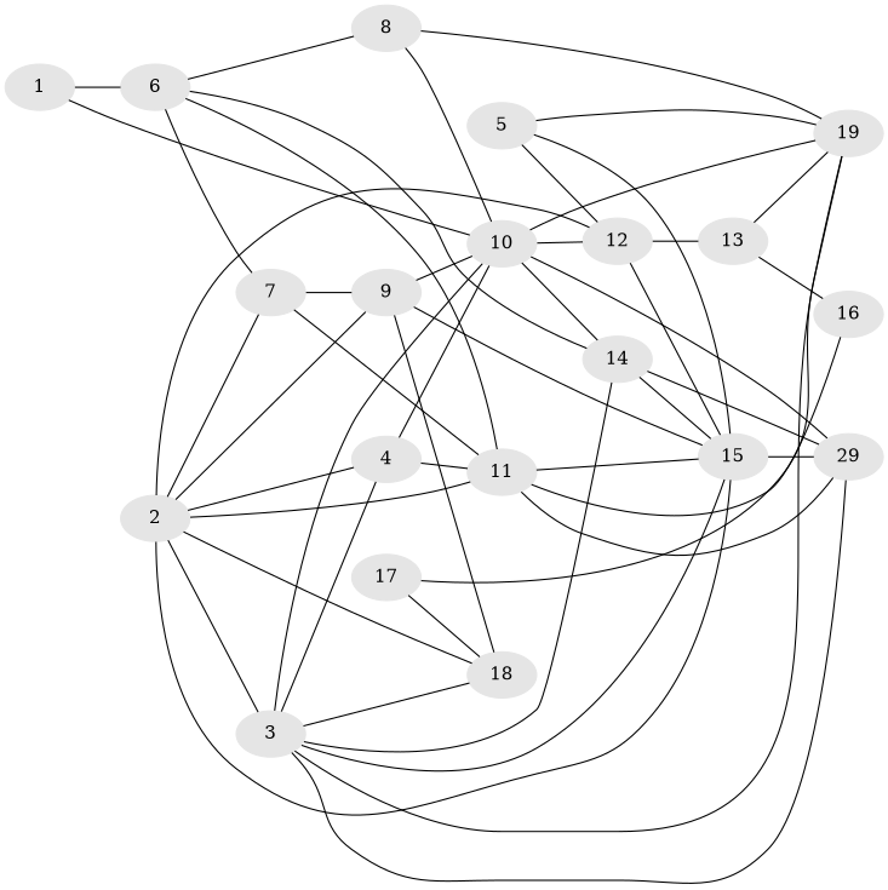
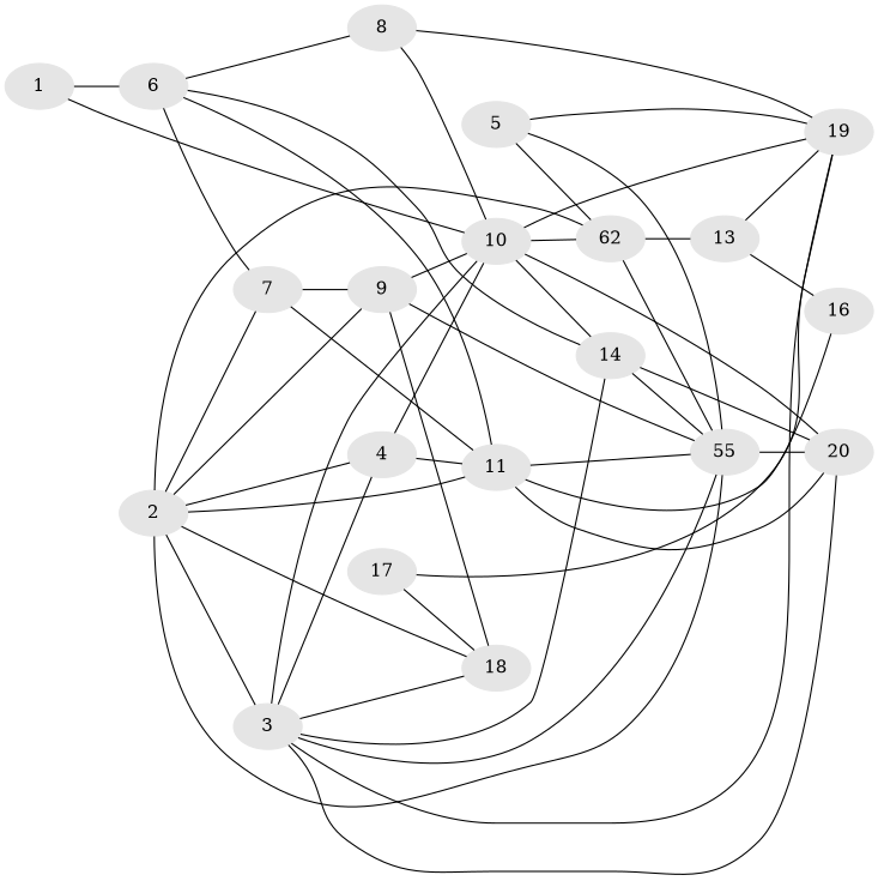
  graph {
    fontname="DejaVu Serif"
    rankdir=LR
    node [color=gray90 fontname="DejaVu Serif" style=filled]
    edge [fontname="DejaVu Serif" weight=1.0]
    1
    6
    10
    7
    11
    14
    8
-   12
+   12 [label=62]
    19
-   20 [label=29]
+   20
    2
    3
    4
-   15
+   15 [label=55]
    18
    9
    16
    13
    5
    17
    1 -- 6 [weight=2.0]
    1 -- 10
    6 -- 7 [weight=2.0]
    6 -- 11 [weight=3.0]
    6 -- 14
    6 -- 8
    10 -- 14
    10 -- 12
    10 -- 19 [weight=2.0]
    10 -- 20
    7 -- 11
    7 -- 9
    11 -- 20 [weight=2.0]
    11 -- 15 [weight=2.0]
    11 -- 16
    14 -- 20 [weight=2.0]
    14 -- 15
    8 -- 10
    8 -- 19 [weight=2.0]
    12 -- 15
    12 -- 13
    2 -- 7
    2 -- 11 [weight=2.0]
    2 -- 12
    2 -- 3
    2 -- 4
    2 -- 15
    2 -- 18
    2 -- 9
    3 -- 10
    3 -- 14 [weight=2.0]
    3 -- 19
    3 -- 20
    3 -- 4 [weight=2.0]
    3 -- 15 [weight=2.0]
    3 -- 18
    4 -- 10
    4 -- 11 [weight=2.0]
    15 -- 20 [weight=2.0]
    9 -- 10
    9 -- 15
    9 -- 18
    13 -- 19
    13 -- 16
    5 -- 12
    5 -- 19
    5 -- 15
    17 -- 19
    17 -- 18
  }
